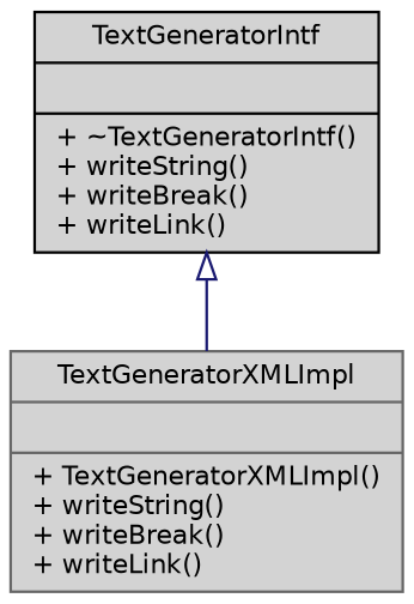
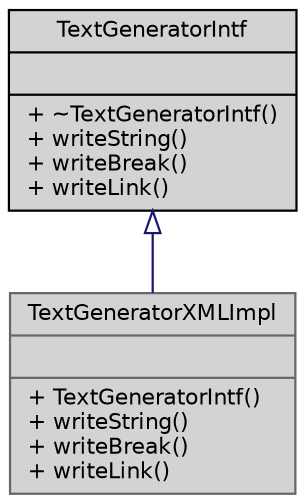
  digraph {
    node [fillcolor=lightgrey fontname=Helvetica fontsize=10 shape=record style=filled]
-   n1 [color=gray40 fontcolor=black height=0.2 label="{TextGeneratorXMLImpl\n||+ TextGeneratorXMLImpl()\l+ writeString()\l+ writeBreak()\l+ writeLink()\l}" width=0.4]
+   n1 [color=gray40 fontcolor=black height=0.2 label="{TextGeneratorXMLImpl\n||+ TextGeneratorIntf()\l+ writeString()\l+ writeBreak()\l+ writeLink()\l}" width=0.4]
    n2 [color=black height=0.2 label="{TextGeneratorIntf\n||+ ~TextGeneratorIntf()\l+ writeString()\l+ writeBreak()\l+ writeLink()\l}" width=0.4]
    n2 -> n1 [arrowtail=onormal color=midnightblue dir=back fontname=Helvetica fontsize=10 labelfontname=Helvetica labelfontsize=10 style=solid]
  }
